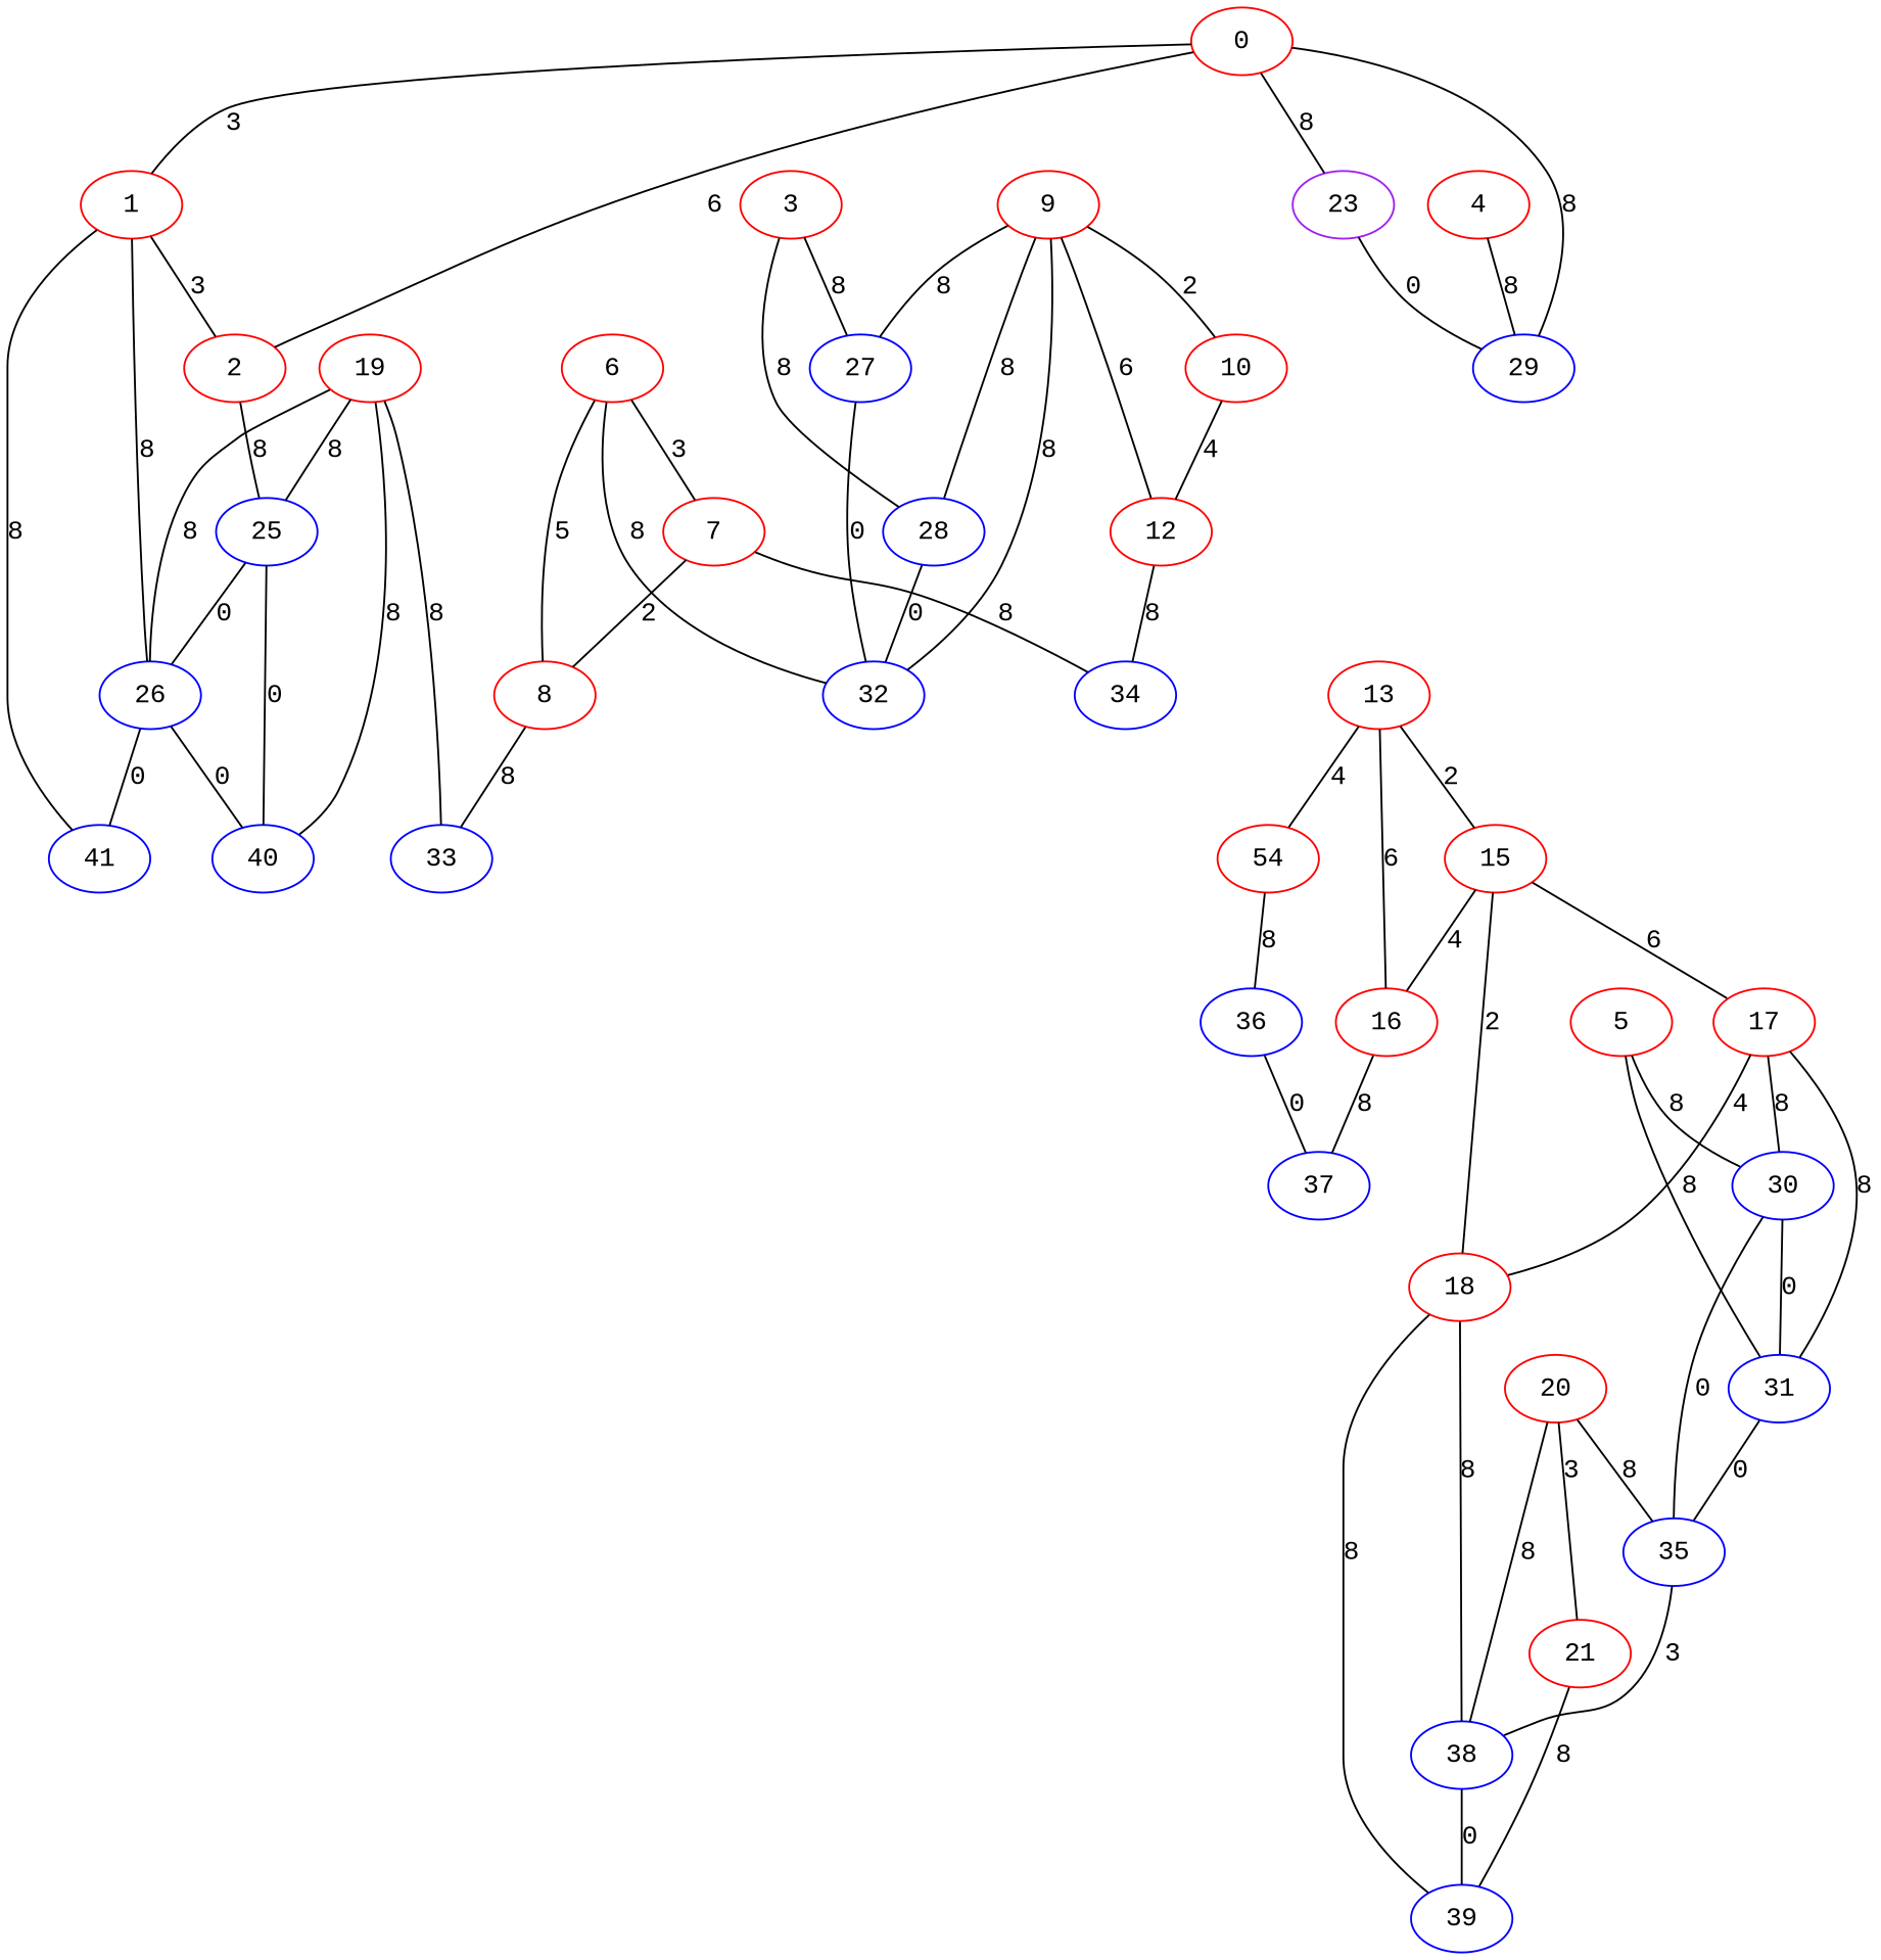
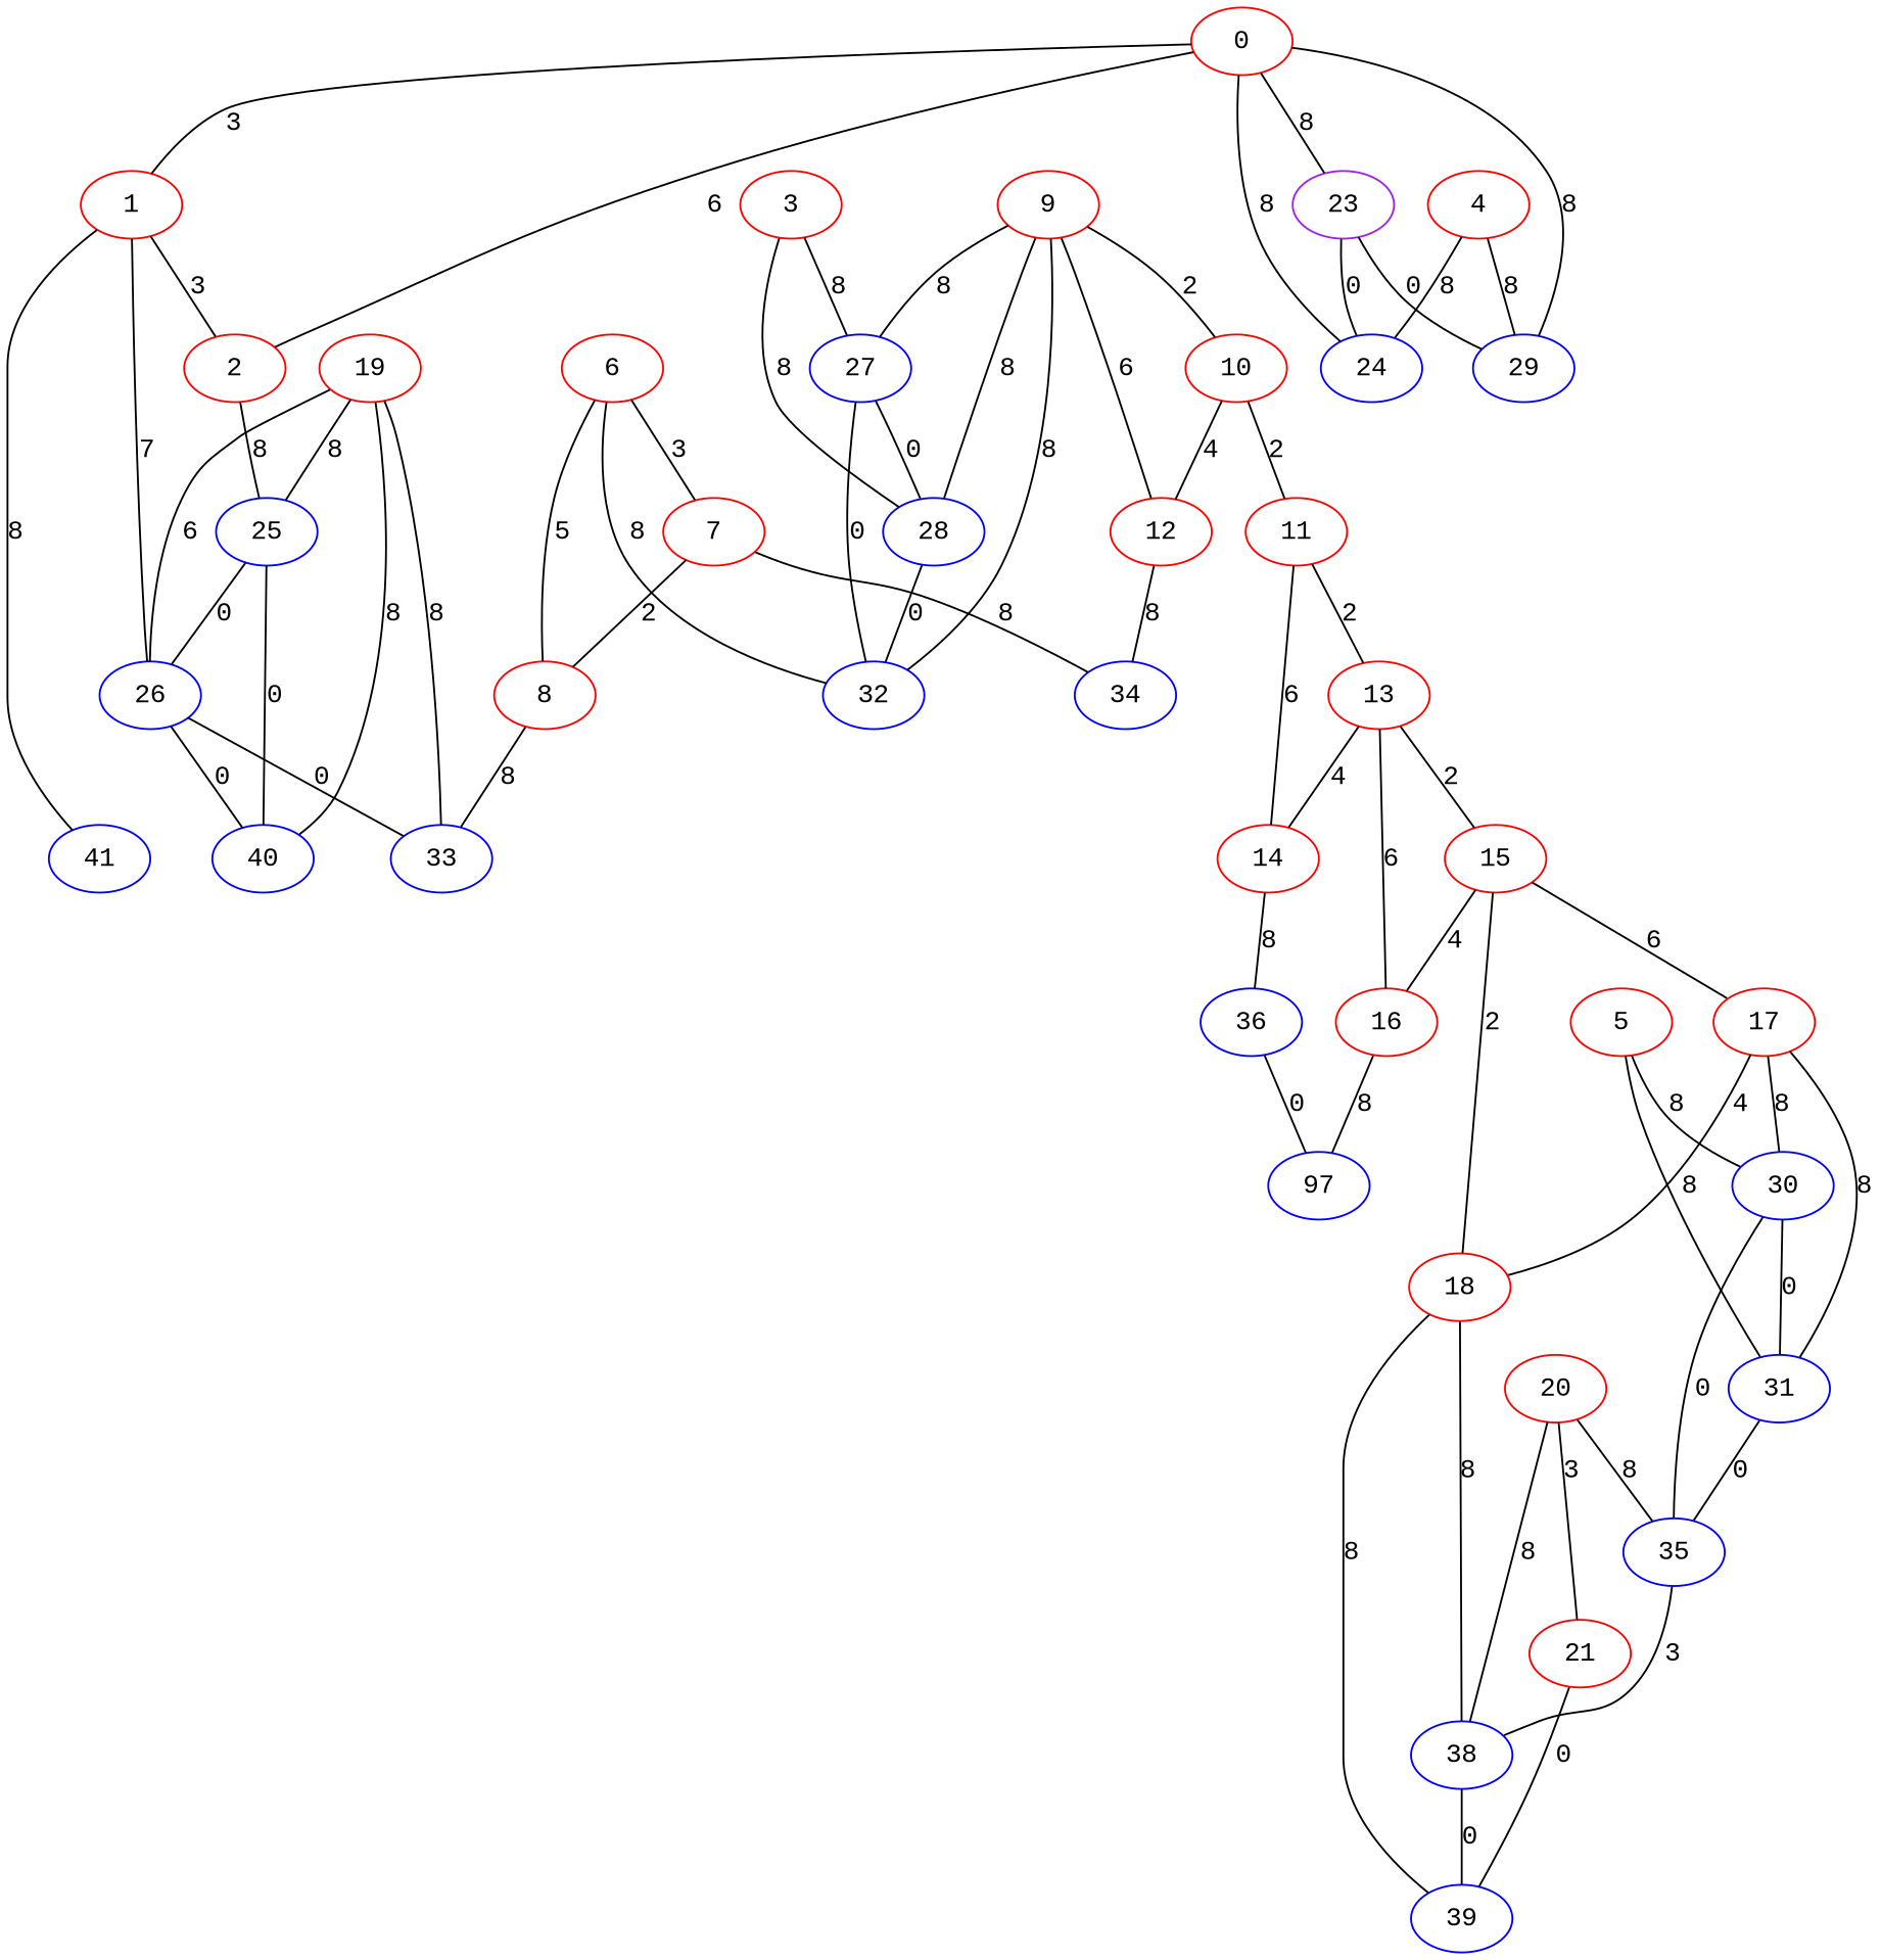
  graph {
    fontname="Liberation Mono"
    node [color=red fontname="Liberation Mono" weight=1]
    edge [fontname="Liberation Mono"]
    0
    1
    2
    23 [color=purple weight=4]
+   24 [color=blue weight=3]
    29 [color=blue weight=3]
    26 [color=blue weight=3]
    41 [color=blue weight=3]
    25 [color=blue weight=3]
    40 [color=blue weight=3]
    27 [color=blue weight=3]
    3
    28 [color=blue weight=3]
    32 [color=blue weight=3]
    4
    30 [color=blue weight=3]
    5
    31 [color=blue weight=3]
    35 [color=blue weight=3]
    6
    7
    8
    34 [color=blue weight=3]
    33 [color=blue weight=3]
    9
    10
    12
+   11
    13
-   14 [label=54]
+   14
    15
    16
    36 [color=blue weight=3]
    17
    18
-   37 [color=blue weight=3]
+   37 [color=blue weight=3 label=97]
    38 [color=blue weight=3]
    39 [color=blue weight=3]
    19
    20
    21
    0 -- 1 [label=3]
    0 -- 2 [label=6]
    0 -- 23 [label=8]
+   0 -- 24 [label=8]
    0 -- 29 [label=8]
    1 -- 2 [label=3]
-   1 -- 26 [label=8]
+   1 -- 26 [label=7]
    1 -- 41 [label=8]
    2 -- 25 [label=8]
+   23 -- 24 [label=0]
    23 -- 29 [label=0]
-   26 -- 41 [label=0]
+   26 -- 33 [label=0]
    26 -- 40 [label=0]
    25 -- 26 [label=0]
    25 -- 40 [label=0]
+   27 -- 28 [label=0]
    27 -- 32 [label=0]
    3 -- 27 [label=8]
    3 -- 28 [label=8]
    28 -- 32 [label=0]
+   4 -- 24 [label=8]
    4 -- 29 [label=8]
    30 -- 31 [label=0]
    30 -- 35 [label=0]
    5 -- 30 [label=8]
    5 -- 31 [label=8]
    31 -- 35 [label=0]
    35 -- 38 [label=3]
    6 -- 32 [label=8]
    6 -- 7 [label=3]
    6 -- 8 [label=5]
    7 -- 8 [label=2]
    7 -- 34 [label=8]
    8 -- 33 [label=8]
    9 -- 27 [label=8]
    9 -- 28 [label=8]
    9 -- 32 [label=8]
    9 -- 10 [label=2]
    9 -- 12 [label=6]
    10 -- 12 [label=4]
+   10 -- 11 [label=2]
    12 -- 34 [label=8]
+   11 -- 13 [label=2]
+   11 -- 14 [label=6]
    13 -- 14 [label=4]
    13 -- 15 [label=2]
    13 -- 16 [label=6]
    14 -- 36 [label=8]
    15 -- 16 [label=4]
    15 -- 17 [label=6]
    15 -- 18 [label=2]
    16 -- 37 [label=8]
    36 -- 37 [label=0]
    17 -- 30 [label=8]
    17 -- 31 [label=8]
    17 -- 18 [label=4]
    18 -- 38 [label=8]
    18 -- 39 [label=8]
    38 -- 39 [label=0]
-   19 -- 26 [label=8]
+   19 -- 26 [label=6]
    19 -- 25 [label=8]
    19 -- 40 [label=8]
    19 -- 33 [label=8]
    20 -- 35 [label=8]
    20 -- 38 [label=8]
    20 -- 21 [label=3]
-   21 -- 39 [label=8]
+   21 -- 39 [label=0]
  }
